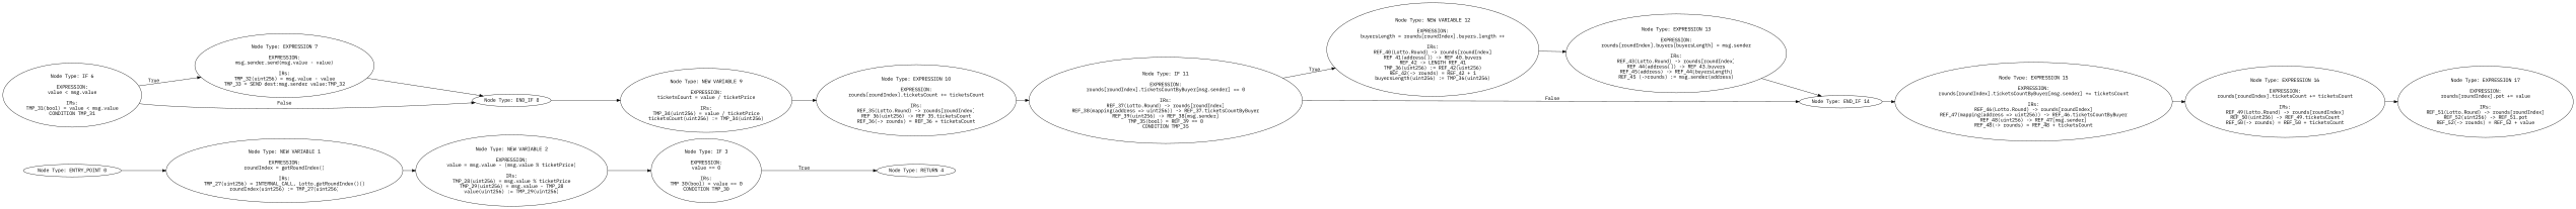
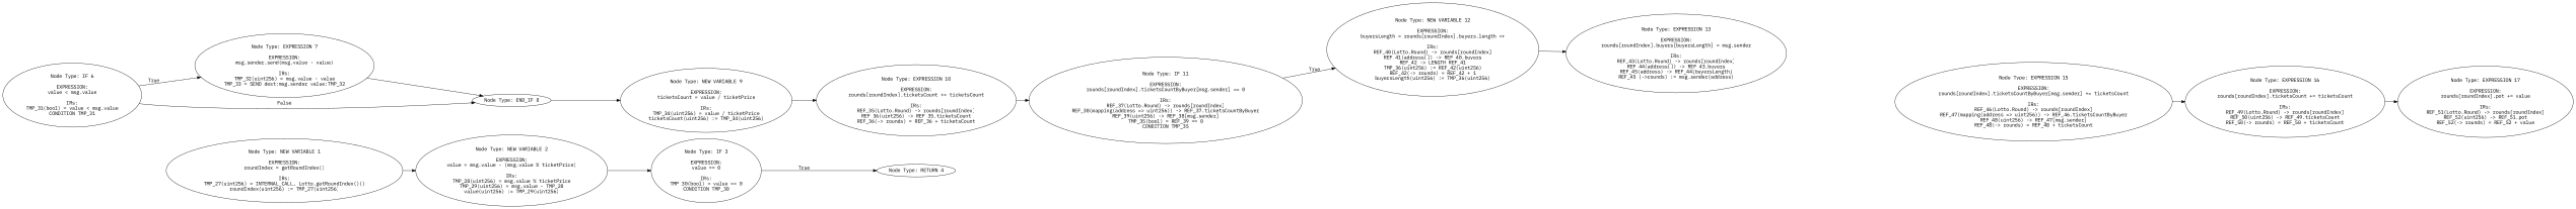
  digraph {
    fontname="IBM Plex Mono"
    rankdir=LR
    node [fontname="IBM Plex Mono"]
    edge [fontname="IBM Plex Mono"]
-   n1 [label="Node Type: ENTRY_POINT 0\n"]
    n2 [label="Node Type: NEW VARIABLE 1\n\nEXPRESSION:\nroundIndex = getRoundIndex()\n\nIRs:\nTMP_27(uint256) = INTERNAL_CALL, Lotto.getRoundIndex()()\nroundIndex(uint256) := TMP_27(uint256)"]
    n3 [label="Node Type: NEW VARIABLE 2\n\nEXPRESSION:\nvalue = msg.value - (msg.value % ticketPrice)\n\nIRs:\nTMP_28(uint256) = msg.value % ticketPrice\nTMP_29(uint256) = msg.value - TMP_28\nvalue(uint256) := TMP_29(uint256)"]
    n4 [label="Node Type: IF 3\n\nEXPRESSION:\nvalue == 0\n\nIRs:\nTMP_30(bool) = value == 0\nCONDITION TMP_30"]
    n5 [label="Node Type: RETURN 4\n"]
    n6 [label="Node Type: IF 6\n\nEXPRESSION:\nvalue < msg.value\n\nIRs:\nTMP_31(bool) = value < msg.value\nCONDITION TMP_31"]
    n7 [label="Node Type: EXPRESSION 7\n\nEXPRESSION:\nmsg.sender.send(msg.value - value)\n\nIRs:\nTMP_32(uint256) = msg.value - value\nTMP_33 = SEND dest:msg.sender value:TMP_32"]
    n8 [label="Node Type: END_IF 8\n"]
    n9 [label="Node Type: NEW VARIABLE 9\n\nEXPRESSION:\nticketsCount = value / ticketPrice\n\nIRs:\nTMP_34(uint256) = value / ticketPrice\nticketsCount(uint256) := TMP_34(uint256)"]
    n10 [label="Node Type: EXPRESSION 10\n\nEXPRESSION:\nrounds[roundIndex].ticketsCount += ticketsCount\n\nIRs:\nREF_35(Lotto.Round) -> rounds[roundIndex]\nREF_36(uint256) -> REF_35.ticketsCount\nREF_36(-> rounds) = REF_36 + ticketsCount"]
    n11 [label="Node Type: IF 11\n\nEXPRESSION:\nrounds[roundIndex].ticketsCountByBuyer[msg.sender] == 0\n\nIRs:\nREF_37(Lotto.Round) -> rounds[roundIndex]\nREF_38(mapping(address => uint256)) -> REF_37.ticketsCountByBuyer\nREF_39(uint256) -> REF_38[msg.sender]\nTMP_35(bool) = REF_39 == 0\nCONDITION TMP_35"]
    n12 [label="Node Type: NEW VARIABLE 12\n\nEXPRESSION:\nbuyersLength = rounds[roundIndex].buyers.length ++\n\nIRs:\nREF_40(Lotto.Round) -> rounds[roundIndex]\nREF_41(address[]) -> REF_40.buyers\nREF_42 -> LENGTH REF_41\nTMP_36(uint256) := REF_42(uint256)\nREF_42(-> rounds) = REF_42 + 1\nbuyersLength(uint256) := TMP_36(uint256)"]
-   n13 [label="Node Type: END_IF 14\n"]
    n14 [label="Node Type: EXPRESSION 13\n\nEXPRESSION:\nrounds[roundIndex].buyers[buyersLength] = msg.sender\n\nIRs:\nREF_43(Lotto.Round) -> rounds[roundIndex]\nREF_44(address[]) -> REF_43.buyers\nREF_45(address) -> REF_44[buyersLength]\nREF_45 (->rounds) := msg.sender(address)"]
    n15 [label="Node Type: EXPRESSION 15\n\nEXPRESSION:\nrounds[roundIndex].ticketsCountByBuyer[msg.sender] += ticketsCount\n\nIRs:\nREF_46(Lotto.Round) -> rounds[roundIndex]\nREF_47(mapping(address => uint256)) -> REF_46.ticketsCountByBuyer\nREF_48(uint256) -> REF_47[msg.sender]\nREF_48(-> rounds) = REF_48 + ticketsCount"]
    n16 [label="Node Type: EXPRESSION 16\n\nEXPRESSION:\nrounds[roundIndex].ticketsCount += ticketsCount\n\nIRs:\nREF_49(Lotto.Round) -> rounds[roundIndex]\nREF_50(uint256) -> REF_49.ticketsCount\nREF_50(-> rounds) = REF_50 + ticketsCount"]
    n17 [label="Node Type: EXPRESSION 17\n\nEXPRESSION:\nrounds[roundIndex].pot += value\n\nIRs:\nREF_51(Lotto.Round) -> rounds[roundIndex]\nREF_52(uint256) -> REF_51.pot\nREF_52(-> rounds) = REF_52 + value"]
-   n1 -> n2
    n2 -> n3
    n3 -> n4
    n4 -> n5 [label=True]
    n6 -> n7 [label=True]
    n6 -> n8 [label=False]
    n7 -> n8
    n8 -> n9
    n9 -> n10
    n10 -> n11
    n11 -> n12 [label=True]
-   n11 -> n13 [label=False]
    n12 -> n14
-   n13 -> n15
-   n14 -> n13
    n15 -> n16
    n16 -> n17
  }
